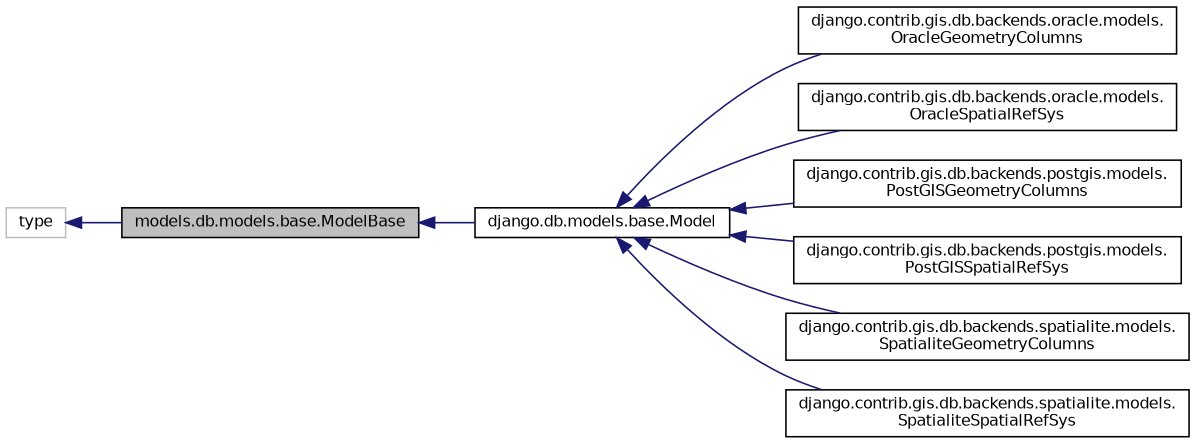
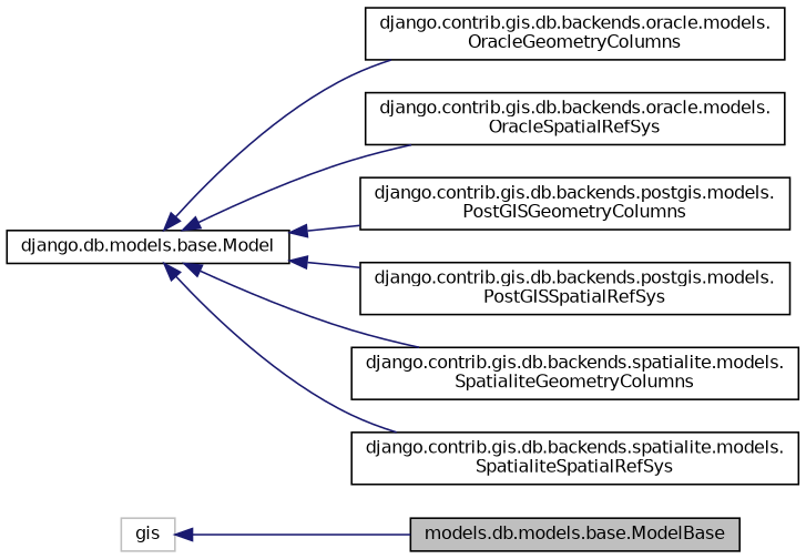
  digraph {
    rankdir=LR
    node [color=black fillcolor=white fontname=Helvetica fontsize=10 shape=record style=filled]
    edge [color=midnightblue dir=back fontname=Helvetica fontsize=10 labelfontname=Helvetica labelfontsize=10 style=solid]
    n1 [fillcolor=grey75 fontcolor=black height=0.2 label="models.db.models.base.ModelBase" width=0.4]
    n2 [height=0.2 label="django.db.models.base.Model" width=0.4]
    n3 [height=0.2 label="django.contrib.gis.db.backends.oracle.models.\lOracleGeometryColumns" width=0.4]
    n4 [height=0.2 label="django.contrib.gis.db.backends.oracle.models.\lOracleSpatialRefSys" width=0.4]
    n5 [height=0.2 label="django.contrib.gis.db.backends.postgis.models.\lPostGISGeometryColumns" width=0.4]
    n6 [height=0.2 label="django.contrib.gis.db.backends.postgis.models.\lPostGISSpatialRefSys" width=0.4]
    n7 [height=0.2 label="django.contrib.gis.db.backends.spatialite.models.\lSpatialiteGeometryColumns" width=0.4]
    n8 [height=0.2 label="django.contrib.gis.db.backends.spatialite.models.\lSpatialiteSpatialRefSys" width=0.4]
-   n9 [color=grey75 height=0.2 label=type width=0.4]
-   n1 -> n2
+   n9 [color=grey75 height=0.2 label=gis width=0.4]
    n2 -> n3
    n2 -> n4
    n2 -> n5
    n2 -> n6
    n2 -> n7
    n2 -> n8
    n9 -> n1
  }
